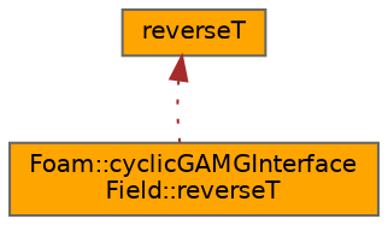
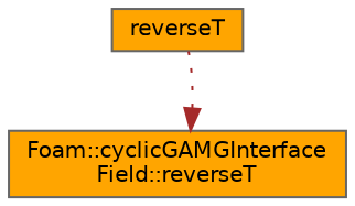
  digraph {
    rankdir=TB
    node [fillcolor=orange fontname=Helvetica fontsize=10 shape=box style=filled]
    n1 [color=gray40 fontcolor=black height=0.2 label=reverseT width=0.4]
    n2 [color=grey40 height=0.2 label="Foam::cyclicGAMGInterface\lField::reverseT" width=0.4]
-   n1 -> n2 [color=brown dir=back fontname=Helvetica fontsize=10 labelfontname=Helvetica labelfontsize=10 style=dotted]
+   n2 -> n1 [color=brown dir=back fontname=Helvetica fontsize=10 labelfontname=Helvetica labelfontsize=10 style=dotted]
  }
